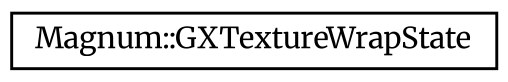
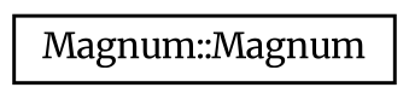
  digraph {
    rankdir=LR
    fontname=Merriweather
-   n1 [color=black fillcolor=white fontname=Merriweather fontsize=10 height=0.2 label="Magnum::GXTextureWrapState" shape=record style=filled width=0.4]
+   n1 [color=black fillcolor=white fontname=Merriweather fontsize=10 height=0.2 label="Magnum::Magnum" shape=record style=filled width=0.4]
  }
